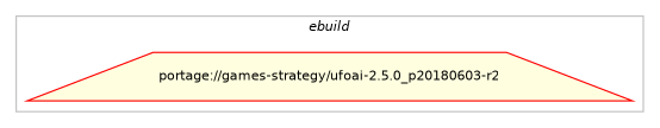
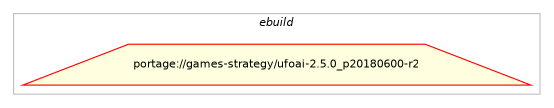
  digraph {
    compound=true
    concentrate=true
    fontname=Helvetica
    fontsize=10
    newrank=true
    rankdir=LR
    ranksep=1.5
-   n1 [color=red fontname=Helvetica fontsize=10 label="portage://games-strategy/ufoai-2.5.0_p20180603-r2" width=4 style=filled fillcolor=lightyellow shape=trapezium]
+   n1 [color=red fontname=Helvetica fontsize=10 label="portage://games-strategy/ufoai-2.5.0_p20180600-r2" width=4 style=filled fillcolor=lightyellow shape=trapezium]
    subgraph cluster_1 {
      color=gray
      label=<<i>ebuild</i>>
      n1
    }
    subgraph cluster_2 {
      color=gray
      label=<<i>dependencies</i>>
      subgraph cluster_3 {
        color=gray
        fillcolor="#eeeeee"
        label=<<i>compile</i>>
        style=filled
      }
      subgraph cluster_4 {
        color=gray
        fillcolor="#eeeeee"
        label=<<i>compile and run</i>>
        style=filled
      }
      subgraph cluster_5 {
        color=gray
        fillcolor="#eeeeee"
        label=<<i>run</i>>
        style=filled
      }
    }
    subgraph cluster_6 {
      color=gray
      label=<<i>candidates</i>>
      rank=same
    }
  }
